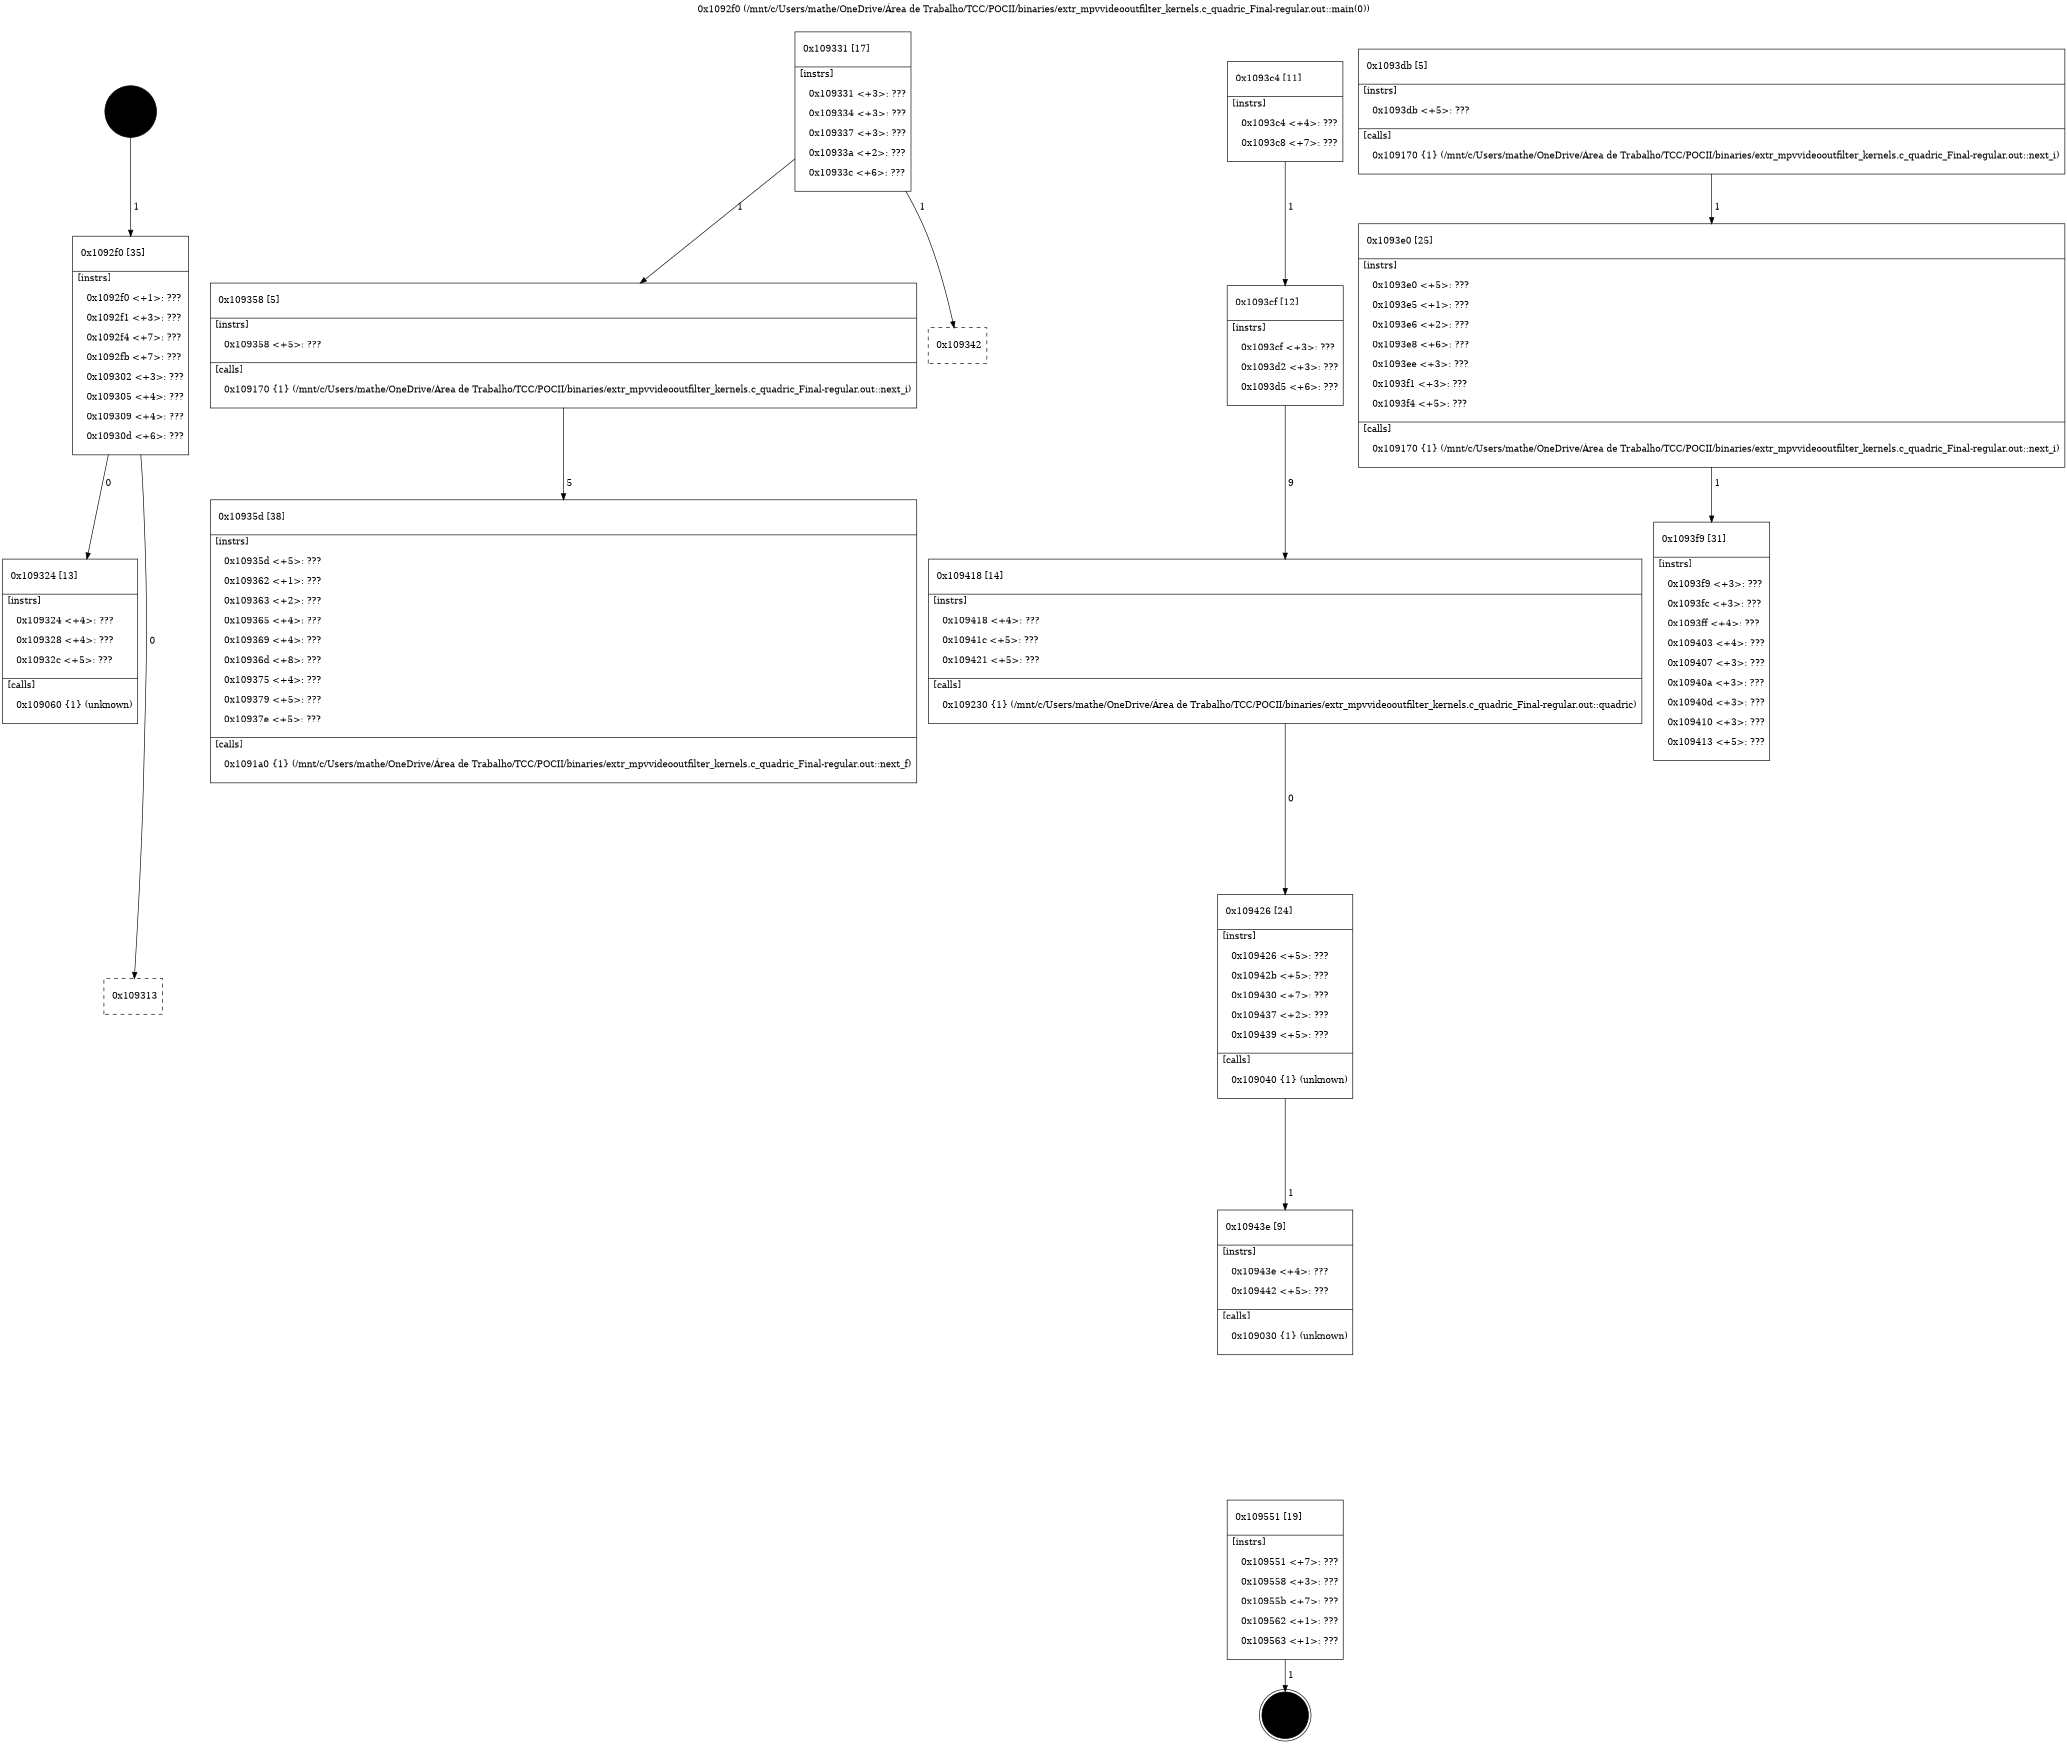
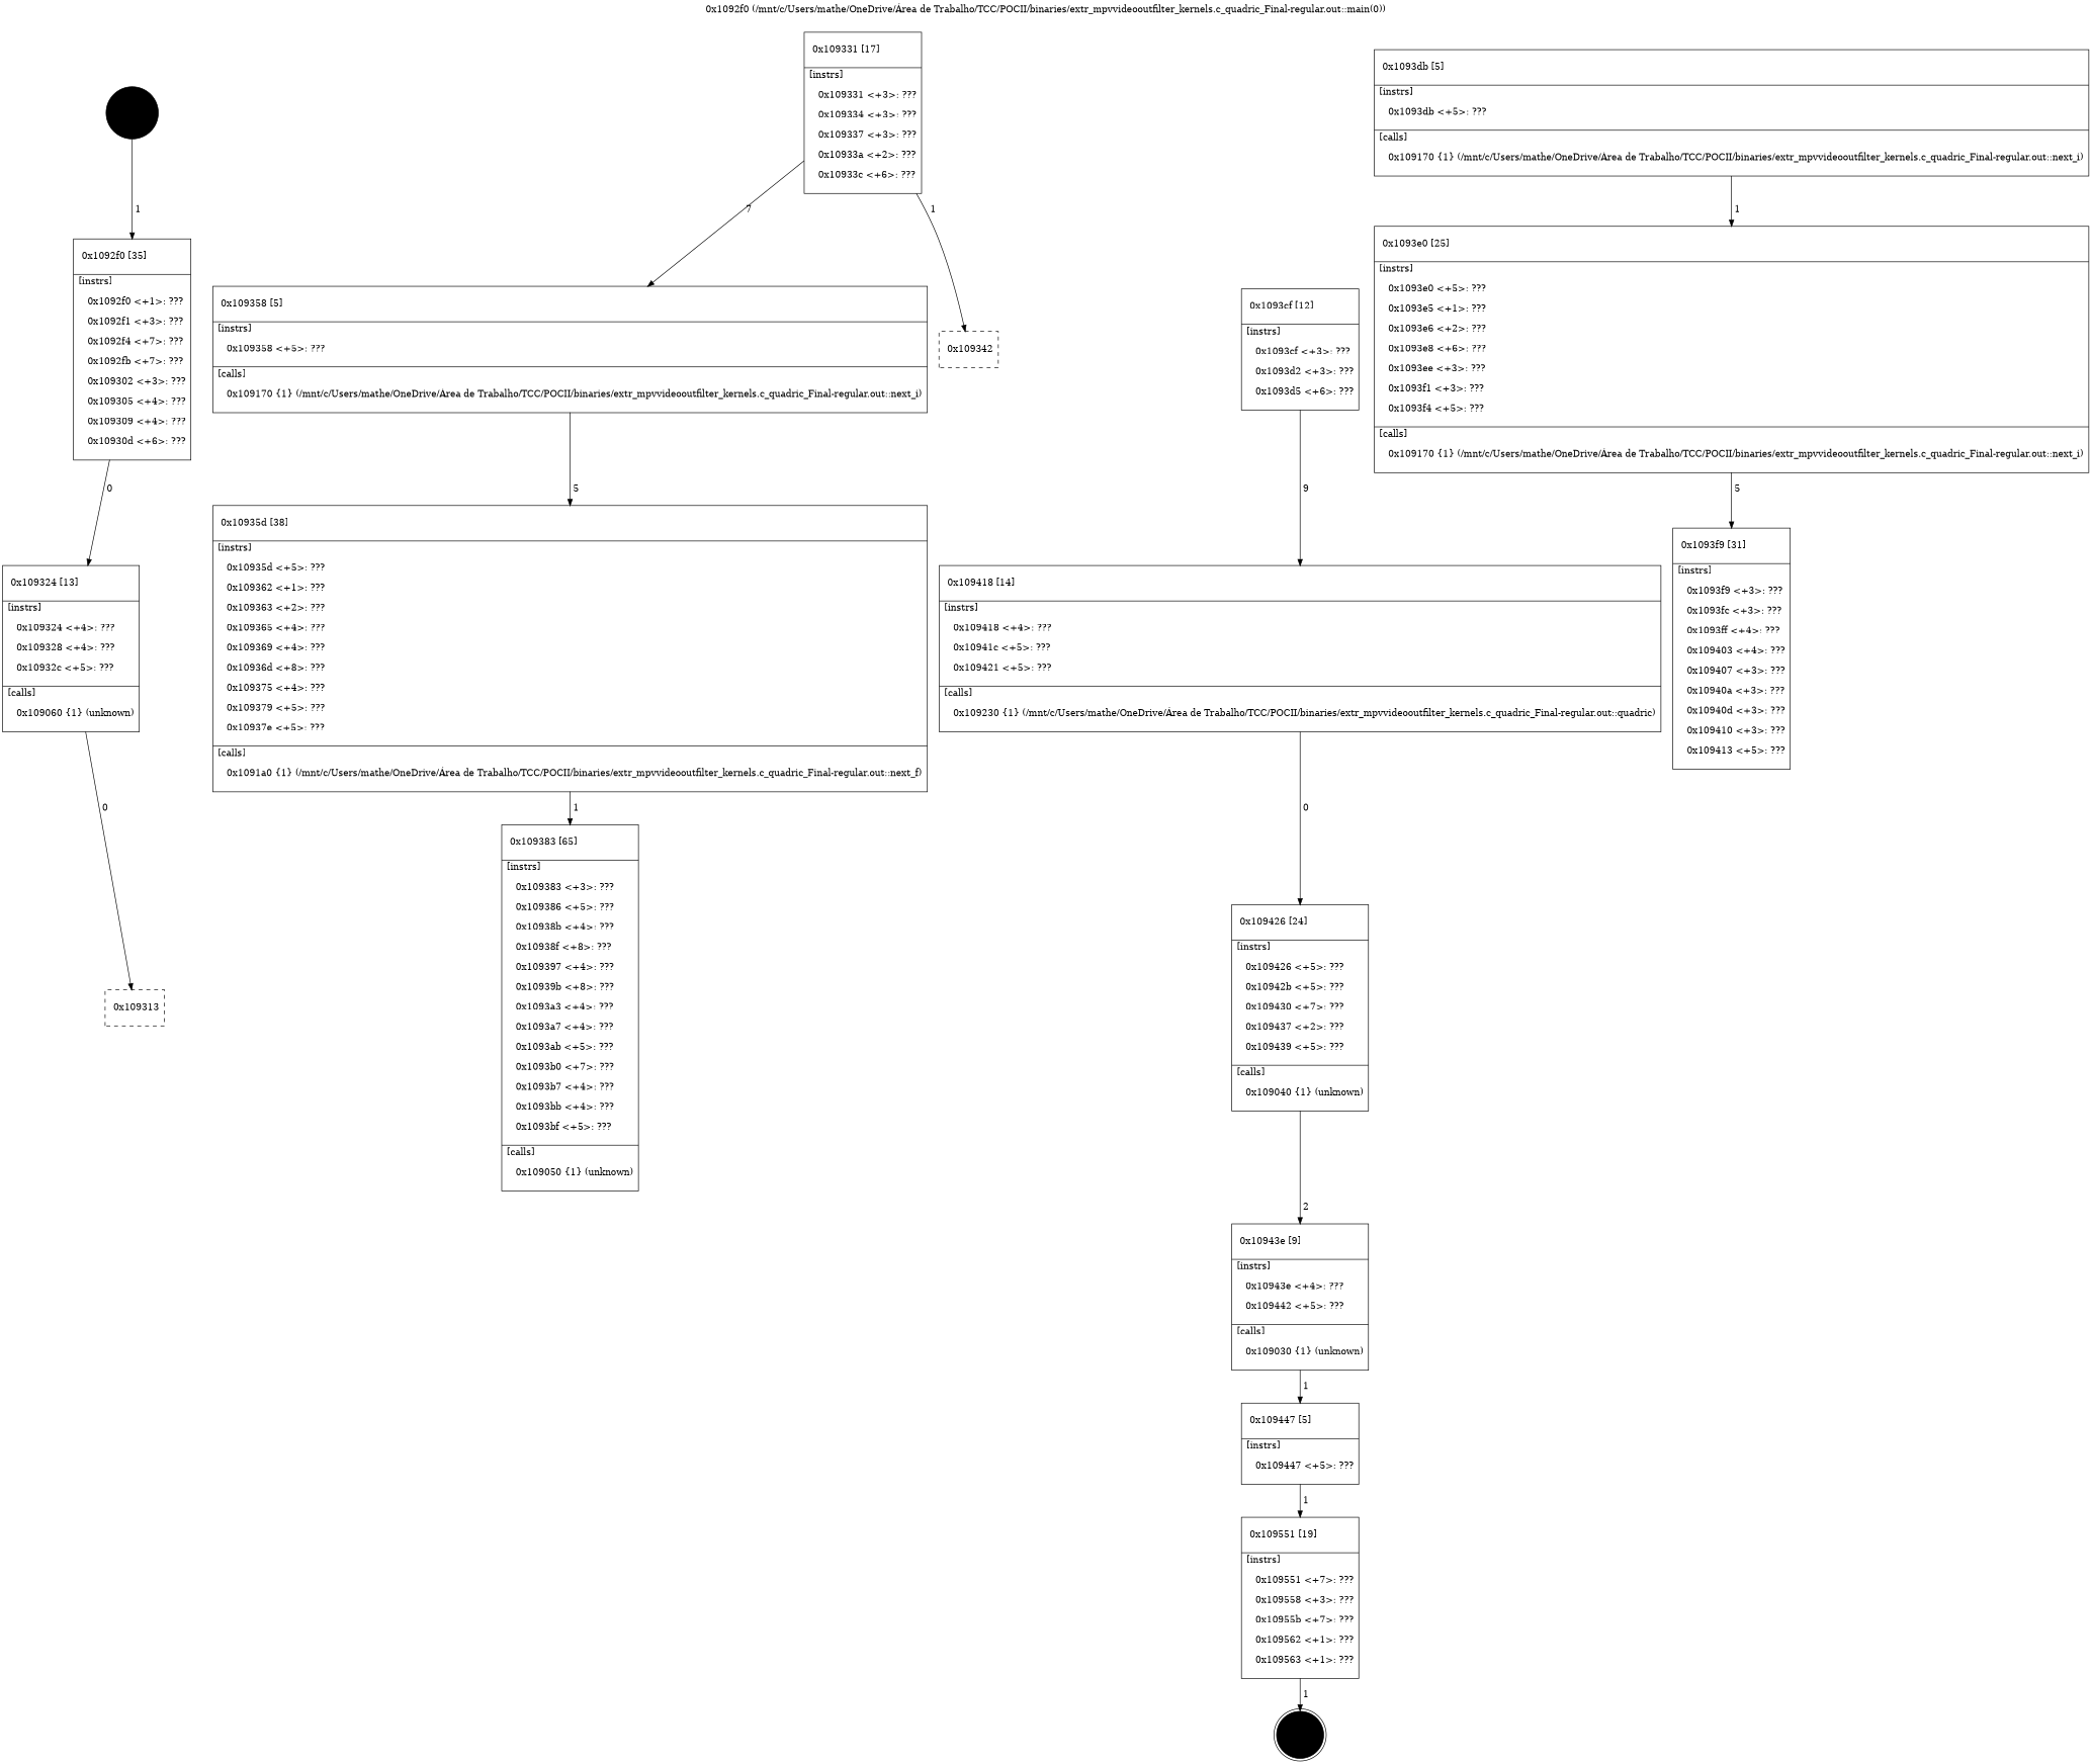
  digraph {
    label="0x1092f0 (/mnt/c/Users/mathe/OneDrive/Área de Trabalho/TCC/POCII/binaries/extr_mpvvideooutfilter_kernels.c_quadric_Final-regular.out::main(0))"
    labelloc=t
    node [shape=record]
    Entry [fillcolor=black height=0.3 shape=circle style=filled width=0.3]
    n2 [label="{\n     0x1092f0 [35]\l\n     | [instrs]\l\n     &nbsp;&nbsp;0x1092f0 \<+1\>: ???\l\n     &nbsp;&nbsp;0x1092f1 \<+3\>: ???\l\n     &nbsp;&nbsp;0x1092f4 \<+7\>: ???\l\n     &nbsp;&nbsp;0x1092fb \<+7\>: ???\l\n     &nbsp;&nbsp;0x109302 \<+3\>: ???\l\n     &nbsp;&nbsp;0x109305 \<+4\>: ???\l\n     &nbsp;&nbsp;0x109309 \<+4\>: ???\l\n     &nbsp;&nbsp;0x10930d \<+6\>: ???\l\n  }"]
    n3 [label="{\n     0x109324 [13]\l\n     | [instrs]\l\n     &nbsp;&nbsp;0x109324 \<+4\>: ???\l\n     &nbsp;&nbsp;0x109328 \<+4\>: ???\l\n     &nbsp;&nbsp;0x10932c \<+5\>: ???\l\n     | [calls]\l\n     &nbsp;&nbsp;0x109060 \{1\} (unknown)\l\n  }"]
    n4 [label="{\n     0x109313\l\n  }" style=dashed]
    n5 [label="{\n     0x109331 [17]\l\n     | [instrs]\l\n     &nbsp;&nbsp;0x109331 \<+3\>: ???\l\n     &nbsp;&nbsp;0x109334 \<+3\>: ???\l\n     &nbsp;&nbsp;0x109337 \<+3\>: ???\l\n     &nbsp;&nbsp;0x10933a \<+2\>: ???\l\n     &nbsp;&nbsp;0x10933c \<+6\>: ???\l\n  }"]
    n6 [label="{\n     0x109358 [5]\l\n     | [instrs]\l\n     &nbsp;&nbsp;0x109358 \<+5\>: ???\l\n     | [calls]\l\n     &nbsp;&nbsp;0x109170 \{1\} (/mnt/c/Users/mathe/OneDrive/Área de Trabalho/TCC/POCII/binaries/extr_mpvvideooutfilter_kernels.c_quadric_Final-regular.out::next_i)\l\n  }"]
    n7 [label="{\n     0x109342\l\n  }" style=dashed]
    n8 [label="{\n     0x10935d [38]\l\n     | [instrs]\l\n     &nbsp;&nbsp;0x10935d \<+5\>: ???\l\n     &nbsp;&nbsp;0x109362 \<+1\>: ???\l\n     &nbsp;&nbsp;0x109363 \<+2\>: ???\l\n     &nbsp;&nbsp;0x109365 \<+4\>: ???\l\n     &nbsp;&nbsp;0x109369 \<+4\>: ???\l\n     &nbsp;&nbsp;0x10936d \<+8\>: ???\l\n     &nbsp;&nbsp;0x109375 \<+4\>: ???\l\n     &nbsp;&nbsp;0x109379 \<+5\>: ???\l\n     &nbsp;&nbsp;0x10937e \<+5\>: ???\l\n     | [calls]\l\n     &nbsp;&nbsp;0x1091a0 \{1\} (/mnt/c/Users/mathe/OneDrive/Área de Trabalho/TCC/POCII/binaries/extr_mpvvideooutfilter_kernels.c_quadric_Final-regular.out::next_f)\l\n  }"]
-   n10 [label="{\n     0x1093c4 [11]\l\n     | [instrs]\l\n     &nbsp;&nbsp;0x1093c4 \<+4\>: ???\l\n     &nbsp;&nbsp;0x1093c8 \<+7\>: ???\l\n  }"]
+   n9 [label="{\n     0x109383 [65]\l\n     | [instrs]\l\n     &nbsp;&nbsp;0x109383 \<+3\>: ???\l\n     &nbsp;&nbsp;0x109386 \<+5\>: ???\l\n     &nbsp;&nbsp;0x10938b \<+4\>: ???\l\n     &nbsp;&nbsp;0x10938f \<+8\>: ???\l\n     &nbsp;&nbsp;0x109397 \<+4\>: ???\l\n     &nbsp;&nbsp;0x10939b \<+8\>: ???\l\n     &nbsp;&nbsp;0x1093a3 \<+4\>: ???\l\n     &nbsp;&nbsp;0x1093a7 \<+4\>: ???\l\n     &nbsp;&nbsp;0x1093ab \<+5\>: ???\l\n     &nbsp;&nbsp;0x1093b0 \<+7\>: ???\l\n     &nbsp;&nbsp;0x1093b7 \<+4\>: ???\l\n     &nbsp;&nbsp;0x1093bb \<+4\>: ???\l\n     &nbsp;&nbsp;0x1093bf \<+5\>: ???\l\n     | [calls]\l\n     &nbsp;&nbsp;0x109050 \{1\} (unknown)\l\n  }"]
    n11 [label="{\n     0x1093cf [12]\l\n     | [instrs]\l\n     &nbsp;&nbsp;0x1093cf \<+3\>: ???\l\n     &nbsp;&nbsp;0x1093d2 \<+3\>: ???\l\n     &nbsp;&nbsp;0x1093d5 \<+6\>: ???\l\n  }"]
    n12 [label="{\n     0x109418 [14]\l\n     | [instrs]\l\n     &nbsp;&nbsp;0x109418 \<+4\>: ???\l\n     &nbsp;&nbsp;0x10941c \<+5\>: ???\l\n     &nbsp;&nbsp;0x109421 \<+5\>: ???\l\n     | [calls]\l\n     &nbsp;&nbsp;0x109230 \{1\} (/mnt/c/Users/mathe/OneDrive/Área de Trabalho/TCC/POCII/binaries/extr_mpvvideooutfilter_kernels.c_quadric_Final-regular.out::quadric)\l\n  }"]
    n13 [label="{\n     0x109426 [24]\l\n     | [instrs]\l\n     &nbsp;&nbsp;0x109426 \<+5\>: ???\l\n     &nbsp;&nbsp;0x10942b \<+5\>: ???\l\n     &nbsp;&nbsp;0x109430 \<+7\>: ???\l\n     &nbsp;&nbsp;0x109437 \<+2\>: ???\l\n     &nbsp;&nbsp;0x109439 \<+5\>: ???\l\n     | [calls]\l\n     &nbsp;&nbsp;0x109040 \{1\} (unknown)\l\n  }"]
    n14 [label="{\n     0x1093db [5]\l\n     | [instrs]\l\n     &nbsp;&nbsp;0x1093db \<+5\>: ???\l\n     | [calls]\l\n     &nbsp;&nbsp;0x109170 \{1\} (/mnt/c/Users/mathe/OneDrive/Área de Trabalho/TCC/POCII/binaries/extr_mpvvideooutfilter_kernels.c_quadric_Final-regular.out::next_i)\l\n  }"]
    n15 [label="{\n     0x1093e0 [25]\l\n     | [instrs]\l\n     &nbsp;&nbsp;0x1093e0 \<+5\>: ???\l\n     &nbsp;&nbsp;0x1093e5 \<+1\>: ???\l\n     &nbsp;&nbsp;0x1093e6 \<+2\>: ???\l\n     &nbsp;&nbsp;0x1093e8 \<+6\>: ???\l\n     &nbsp;&nbsp;0x1093ee \<+3\>: ???\l\n     &nbsp;&nbsp;0x1093f1 \<+3\>: ???\l\n     &nbsp;&nbsp;0x1093f4 \<+5\>: ???\l\n     | [calls]\l\n     &nbsp;&nbsp;0x109170 \{1\} (/mnt/c/Users/mathe/OneDrive/Área de Trabalho/TCC/POCII/binaries/extr_mpvvideooutfilter_kernels.c_quadric_Final-regular.out::next_i)\l\n  }"]
    n16 [label="{\n     0x10943e [9]\l\n     | [instrs]\l\n     &nbsp;&nbsp;0x10943e \<+4\>: ???\l\n     &nbsp;&nbsp;0x109442 \<+5\>: ???\l\n     | [calls]\l\n     &nbsp;&nbsp;0x109030 \{1\} (unknown)\l\n  }"]
    n17 [label="{\n     0x1093f9 [31]\l\n     | [instrs]\l\n     &nbsp;&nbsp;0x1093f9 \<+3\>: ???\l\n     &nbsp;&nbsp;0x1093fc \<+3\>: ???\l\n     &nbsp;&nbsp;0x1093ff \<+4\>: ???\l\n     &nbsp;&nbsp;0x109403 \<+4\>: ???\l\n     &nbsp;&nbsp;0x109407 \<+3\>: ???\l\n     &nbsp;&nbsp;0x10940a \<+3\>: ???\l\n     &nbsp;&nbsp;0x10940d \<+3\>: ???\l\n     &nbsp;&nbsp;0x109410 \<+3\>: ???\l\n     &nbsp;&nbsp;0x109413 \<+5\>: ???\l\n  }"]
+   n18 [label="{\n     0x109447 [5]\l\n     | [instrs]\l\n     &nbsp;&nbsp;0x109447 \<+5\>: ???\l\n  }"]
    n19 [label="{\n     0x109551 [19]\l\n     | [instrs]\l\n     &nbsp;&nbsp;0x109551 \<+7\>: ???\l\n     &nbsp;&nbsp;0x109558 \<+3\>: ???\l\n     &nbsp;&nbsp;0x10955b \<+7\>: ???\l\n     &nbsp;&nbsp;0x109562 \<+1\>: ???\l\n     &nbsp;&nbsp;0x109563 \<+1\>: ???\l\n  }"]
    Exit [fillcolor=black height=0.3 peripheries=2 shape=circle style=filled width=0.3]
    Entry -> n2 [label=" 1"]
    n2 -> n3 [label=" 0"]
-   n2 -> n4 [label=" 0"]
-   n5 -> n6 [label=" 1"]
+   n3 -> n4 [label=" 0"]
+   n5 -> n6 [label=" 7"]
    n5 -> n7 [label=" 1"]
    n6 -> n8 [label=" 5"]
-   n10 -> n11 [label=" 1"]
+   n8 -> n9 [label=" 1"]
    n11 -> n12 [label=" 9"]
    n12 -> n13 [label=" 0"]
-   n13 -> n16 [label=" 1"]
+   n13 -> n16 [label=" 2"]
    n14 -> n15 [label=" 1"]
-   n15 -> n17 [label=" 1"]
+   n15 -> n17 [label=" 5"]
+   n16 -> n18 [label=" 1"]
+   n18 -> n19 [label=" 1"]
    n19 -> Exit [label=" 1"]
  }
